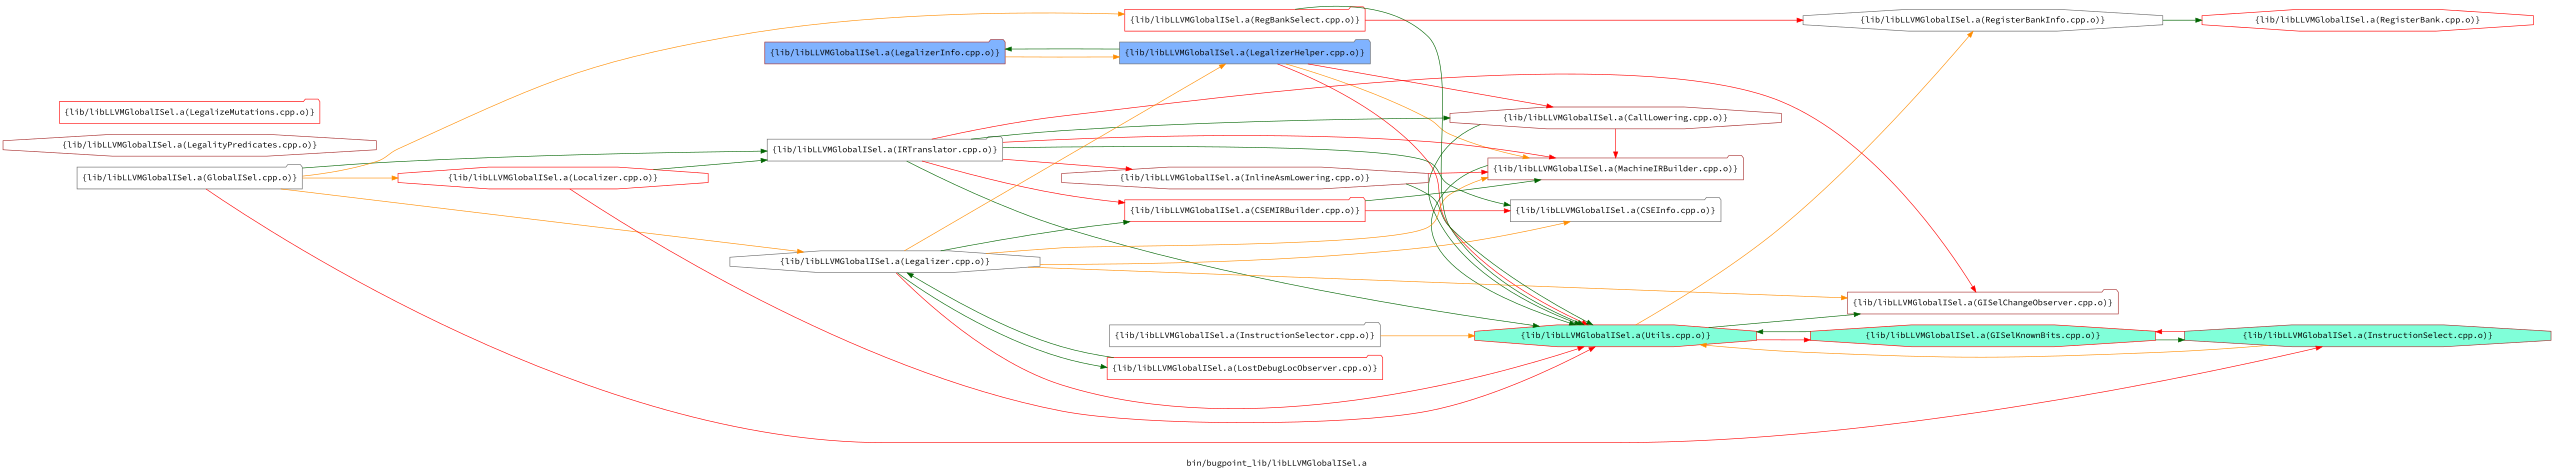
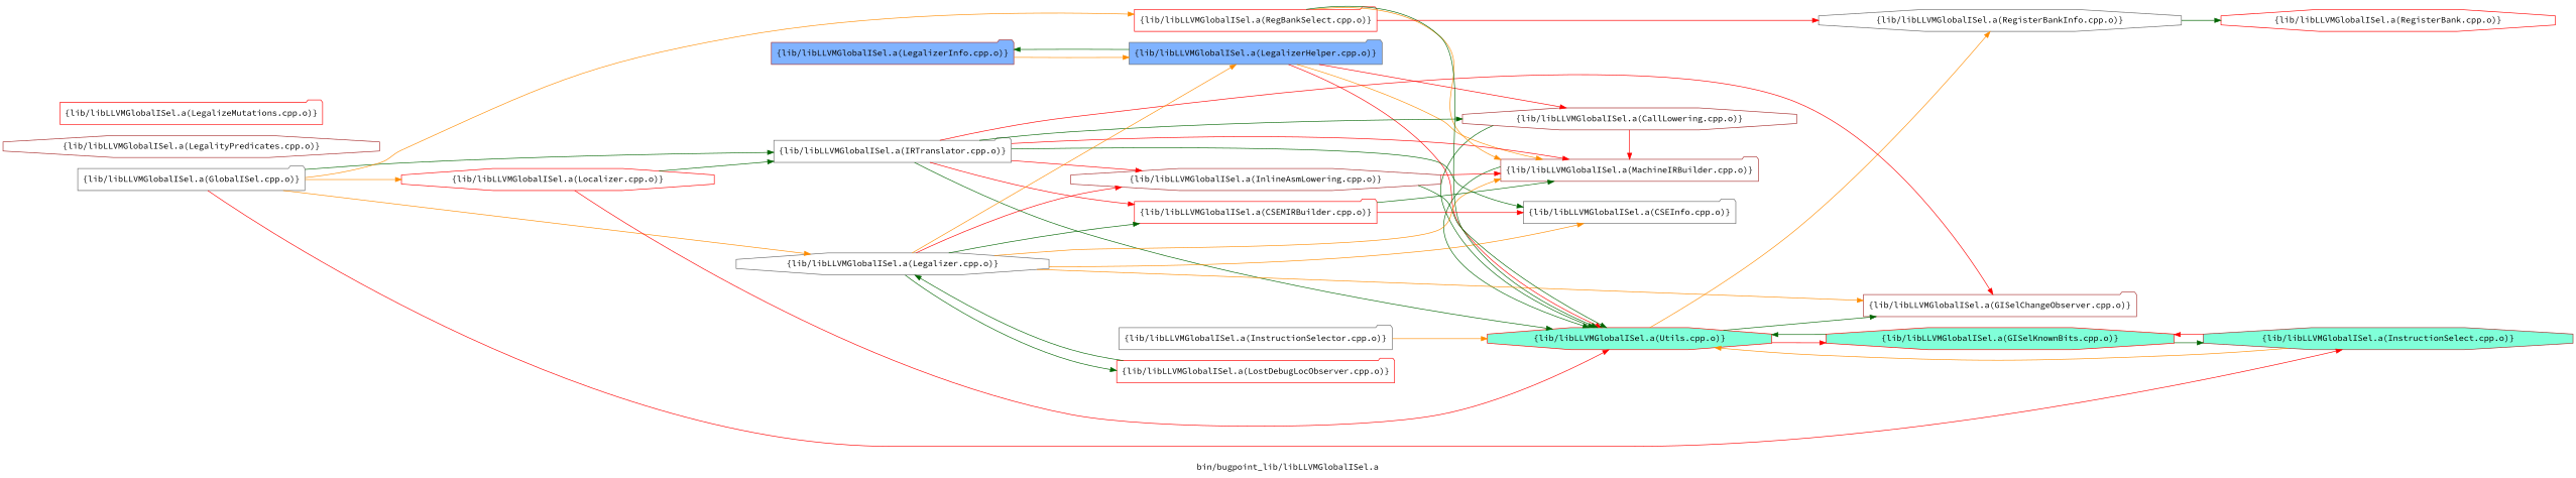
  digraph {
    fontname="Source Code Pro"
    label="bin/bugpoint_lib/libLLVMGlobalISel.a"
    rankdir=LR
    node [color=red fontname="Source Code Pro" group=0 shape=folder]
    edge [color=darkgreen fontname="Source Code Pro"]
    n1 [color=brown fillcolor="0.600000,0.5,1" group=2 label="{lib/libLLVMGlobalISel.a(LegalizerInfo.cpp.o)}" style=filled]
    n2 [color=gray40 fillcolor="0.600000,0.5,1" group=2 label="{lib/libLLVMGlobalISel.a(LegalizerHelper.cpp.o)}" style=filled]
    n3 [color=brown label="{lib/libLLVMGlobalISel.a(CallLowering.cpp.o)}" shape=octagon]
    n4 [color=brown label="{lib/libLLVMGlobalISel.a(MachineIRBuilder.cpp.o)}"]
    n5 [fillcolor="0.450000,0.5,1" group=1 label="{lib/libLLVMGlobalISel.a(Utils.cpp.o)}" shape=octagon style=filled]
    n6 [color=brown label="{lib/libLLVMGlobalISel.a(GISelChangeObserver.cpp.o)}"]
    n7 [fillcolor="0.450000,0.5,1" group=1 label="{lib/libLLVMGlobalISel.a(GISelKnownBits.cpp.o)}" shape=octagon style=filled]
    n8 [color=gray40 label="{lib/libLLVMGlobalISel.a(RegisterBankInfo.cpp.o)}" shape=octagon]
    n9 [color=brown fillcolor="0.450000,0.5,1" group=1 label="{lib/libLLVMGlobalISel.a(InstructionSelect.cpp.o)}" shape=octagon style=filled]
    n10 [label="{lib/libLLVMGlobalISel.a(RegisterBank.cpp.o)}" shape=octagon]
    n11 [color=brown label="{lib/libLLVMGlobalISel.a(LegalityPredicates.cpp.o)}" shape=octagon]
    n12 [label="{lib/libLLVMGlobalISel.a(LegalizeMutations.cpp.o)}"]
    n13 [color=gray40 label="{lib/libLLVMGlobalISel.a(InstructionSelector.cpp.o)}"]
    n14 [color=gray40 label="{lib/libLLVMGlobalISel.a(CSEInfo.cpp.o)}"]
    n15 [color=gray40 label="{lib/libLLVMGlobalISel.a(GlobalISel.cpp.o)}"]
    n16 [color=gray40 label="{lib/libLLVMGlobalISel.a(IRTranslator.cpp.o)}"]
    n17 [color=gray40 label="{lib/libLLVMGlobalISel.a(Legalizer.cpp.o)}" shape=octagon]
    n18 [label="{lib/libLLVMGlobalISel.a(Localizer.cpp.o)}" shape=octagon]
    n19 [label="{lib/libLLVMGlobalISel.a(RegBankSelect.cpp.o)}"]
    n20 [label="{lib/libLLVMGlobalISel.a(CSEMIRBuilder.cpp.o)}"]
    n21 [color=brown label="{lib/libLLVMGlobalISel.a(InlineAsmLowering.cpp.o)}" shape=octagon]
    n22 [label="{lib/libLLVMGlobalISel.a(LostDebugLocObserver.cpp.o)}"]
    subgraph sub_1 {
      rank=same
      n1
    }
    subgraph sub_2 {
      rank=same
      n2
    }
    subgraph sub_3 {
      rank=same
      n3
      n4
      n5
    }
    subgraph sub_4 {
      rank=same
      n6
      n7
      n8
    }
    n1 -> n2 [color=darkorange]
    n2 -> n1
    n2 -> n3 [color=red]
    n2 -> n4 [color=darkorange]
    n2 -> n5 [color=red]
    n3 -> n4 [color=red]
    n3 -> n5
    n4 -> n5
    n5 -> n6
    n5 -> n7 [color=red]
    n5 -> n8 [color=darkorange]
    n7 -> n5
    n7 -> n9
    n8 -> n10
    n9 -> n5 [color=darkorange]
    n9 -> n7 [color=red]
    n13 -> n5 [color=darkorange]
    n15 -> n9 [color=red]
    n15 -> n16
    n15 -> n17 [color=darkorange]
    n15 -> n18 [color=darkorange]
    n15 -> n19 [color=darkorange]
    n16 -> n3
    n16 -> n4 [color=red]
    n16 -> n5
    n16 -> n6 [color=red]
    n16 -> n14
    n16 -> n20 [color=red]
    n16 -> n21 [color=red]
    n17 -> n2 [color=darkorange]
    n17 -> n4 [color=darkorange]
-   n17 -> n5 [color=red]
+   n17 -> n21 [color=red]
    n17 -> n6 [color=darkorange]
    n17 -> n14 [color=darkorange]
    n17 -> n20
    n17 -> n22
    n18 -> n5 [color=red]
    n18 -> n16
+   n19 -> n4 [color=darkorange]
    n19 -> n5
    n19 -> n8 [color=red]
    n20 -> n4
    n20 -> n14 [color=red]
    n21 -> n4 [color=red]
    n21 -> n5
    n22 -> n17
  }
